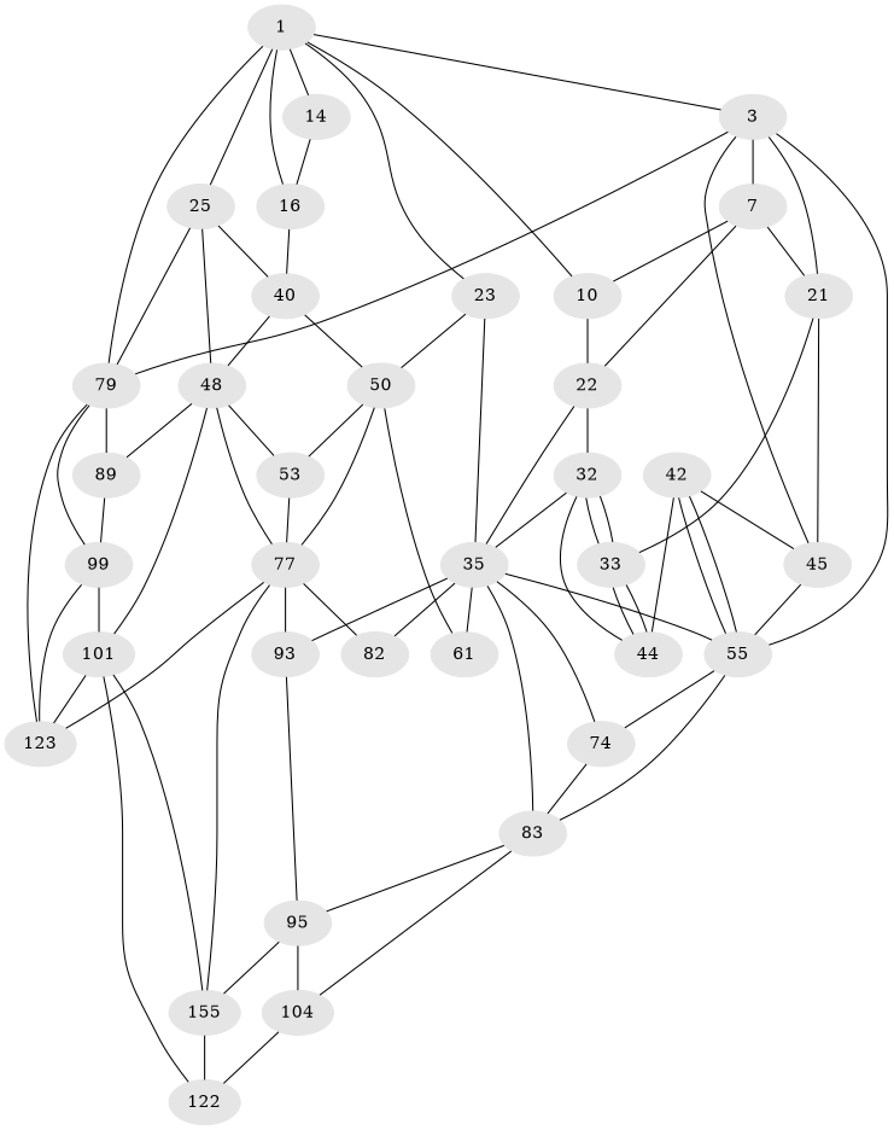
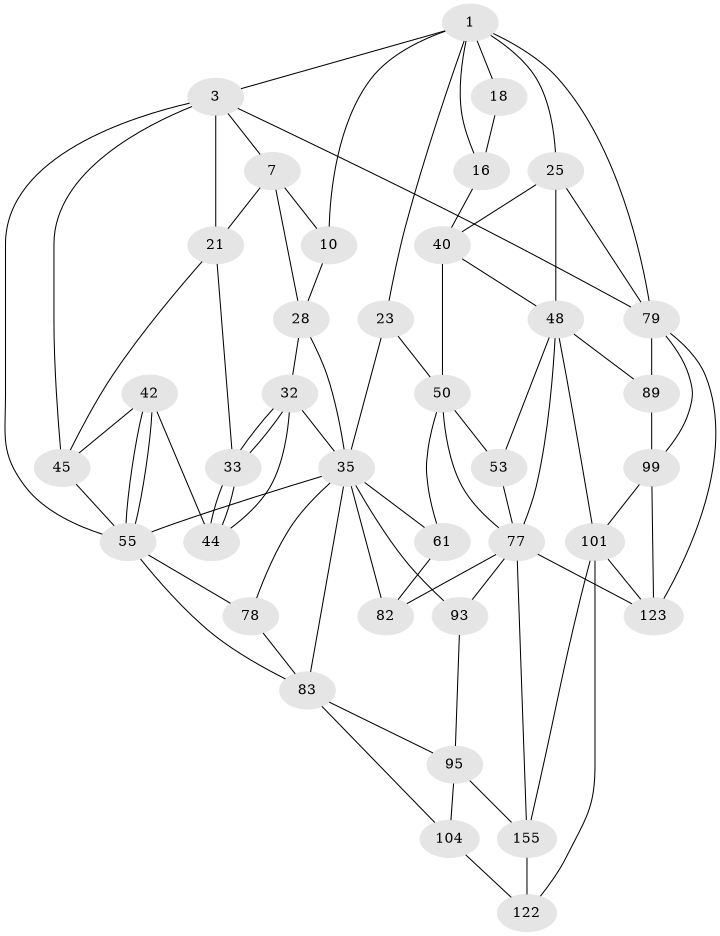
  graph {
    node [color=gray90 style=filled]
    1 [super="+2+9"]
    n2 [label=3 super="+6+31+87"]
    10 [super="+11"]
-   14 [super="+17"]
+   14 [super="+17" label=18]
    16 [super="+39"]
    23 [super="+24"]
    25 [super="+26+73"]
    79 [super="+80"]
    7 [super="+18+8"]
    21 [super="+30"]
    45 [super="+46"]
    55 [super="+56"]
-   28 [super="+29" label=22]
+   28 [super="+29"]
    40 [super="+41"]
    35 [super="+36+57"]
    50 [super="+51+54"]
    48 [super="+49+69"]
    89 [super="+109"]
    99 [super="+100"]
    123
    33
-   74 [super="+75"]
+   74 [super="+75" label=78]
    83 [super="+85"]
    32 [super="+38"]
    44
    61 [super="+62"]
    82 [super="+88"]
    93 [super="+94"]
    53 [super="+72"]
    77 [super="+91"]
    101 [super="+107"]
    42 [super="+43"]
    95 [super="+116"]
    104 [super="+118"]
    n35 [label=155 super="+117"]
    122
    1 -- n2
    1 -- 10
    1 -- 14 [weight=2]
    1 -- 16 [weight=2]
    1 -- 23
    1 -- 25 [weight=2]
    1 -- 79
    n2 -- 79
    n2 -- 7
    n2 -- 21 [weight=2]
    n2 -- 45
    n2 -- 55
    10 -- 28
    14 -- 16
    16 -- 40
    23 -- 35
    23 -- 50
    25 -- 79
    25 -- 40
    25 -- 48 [weight=2]
    79 -- 89 [weight=2]
    79 -- 99
    79 -- 123
    7 -- 10
    7 -- 21
    7 -- 28
    21 -- 45
    21 -- 33
    45 -- 55 [weight=2]
    55 -- 74
    55 -- 83
    28 -- 35
    28 -- 32
    40 -- 50
    40 -- 48
    35 -- 55
    35 -- 74 [weight=2]
    35 -- 83
    35 -- 61
    35 -- 82
    35 -- 93
    50 -- 61 [weight=2]
    50 -- 53
    50 -- 77
    48 -- 89
    48 -- 53 [weight=2]
    48 -- 77
    48 -- 101
    89 -- 99
    99 -- 123
    99 -- 101 [weight=2]
    33 -- 44
    33 -- 44
    74 -- 83
    83 -- 95
    83 -- 104
    32 -- 35
    32 -- 33
    32 -- 33
    32 -- 44
+   61 -- 82
    93 -- 95
    53 -- 77
    77 -- 123
    77 -- 82
    77 -- 93 [weight=2]
    77 -- n35
    101 -- 123
    101 -- n35
    101 -- 122
    42 -- 45
    42 -- 55
    42 -- 55
    42 -- 44
    95 -- 104
    95 -- n35
    104 -- 122
    n35 -- 122
  }
